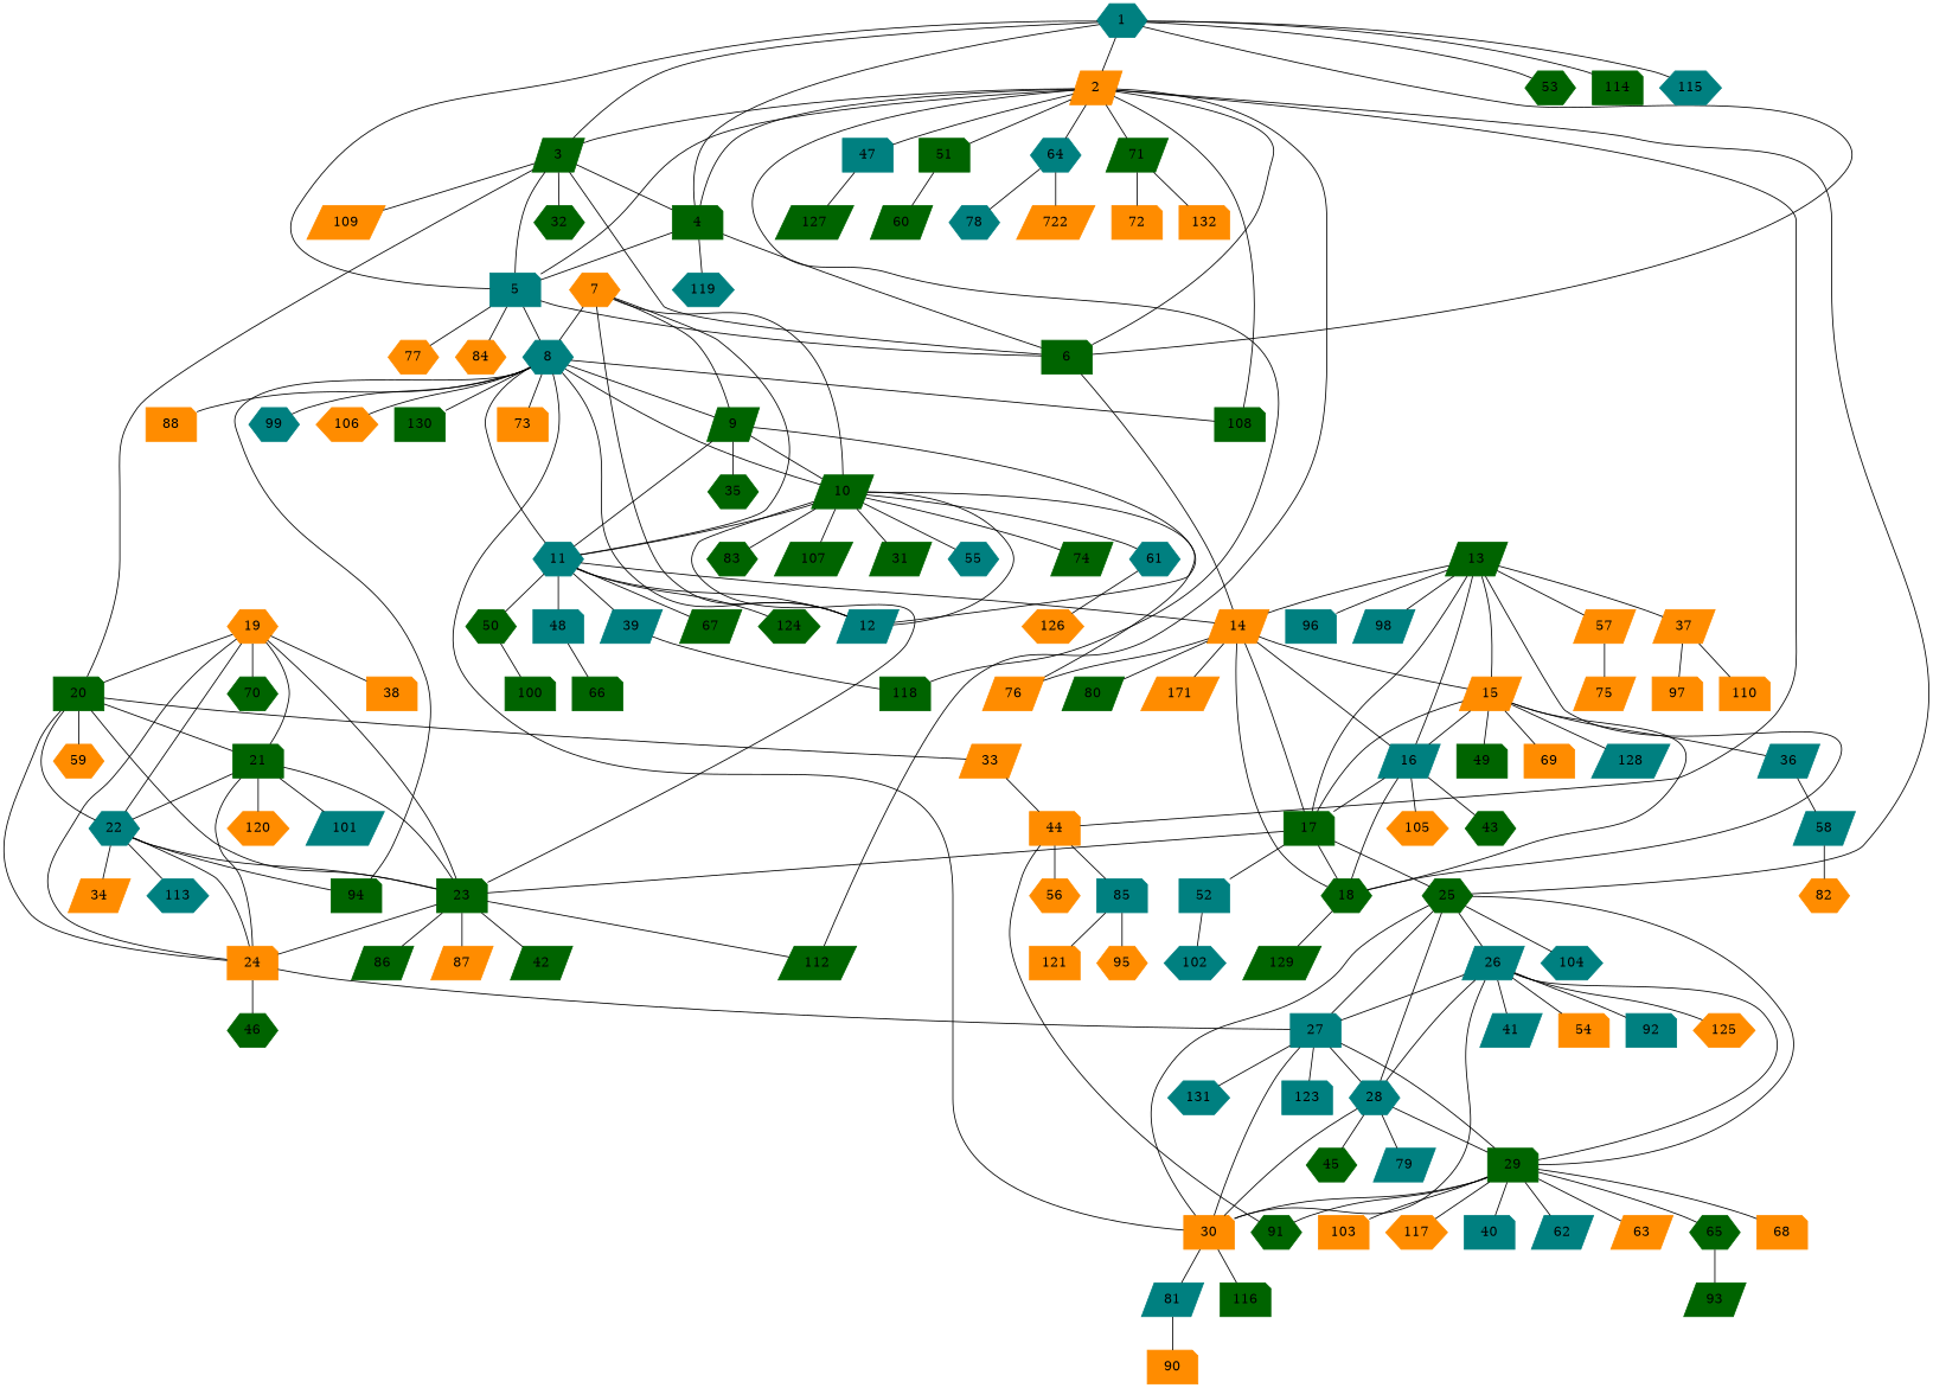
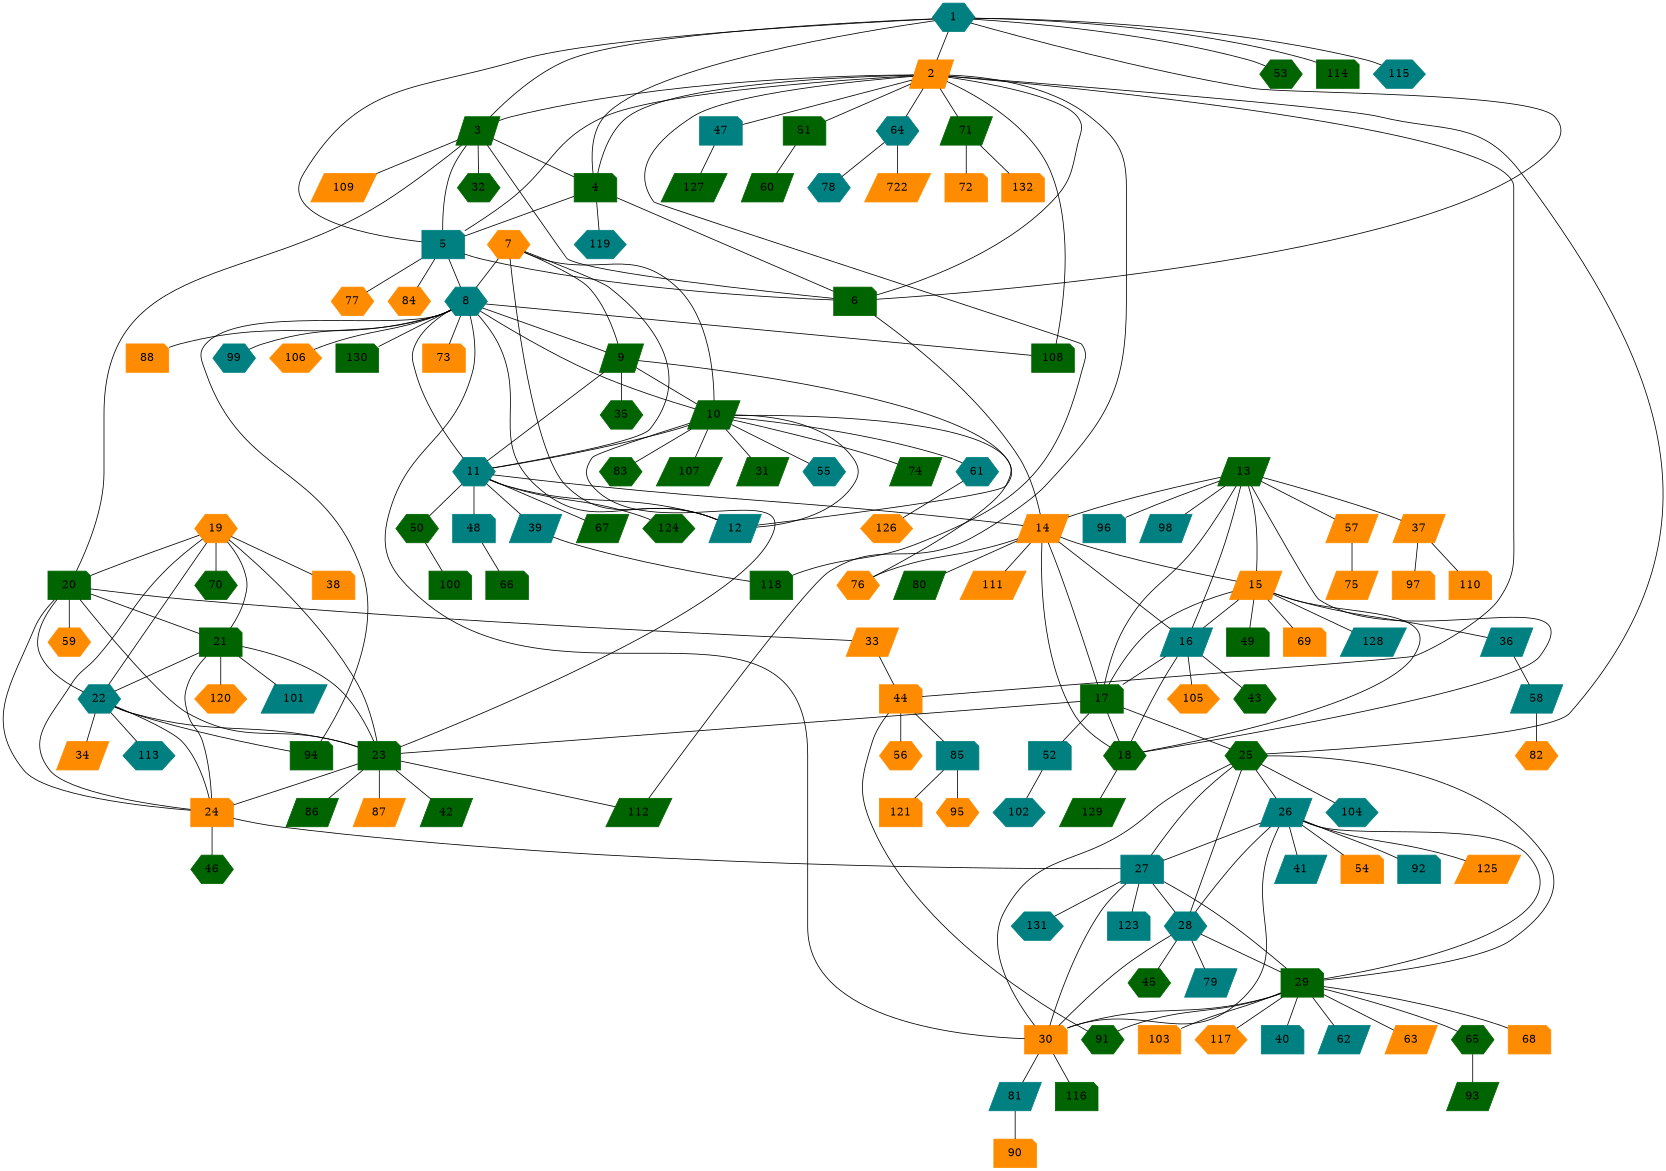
  graph {
    node [color=darkgreen shape=hexagon style=filled]
    1 [color=teal]
    2 [color=darkorange shape=parallelogram]
    3 [shape=parallelogram]
    4 [shape=note]
    5 [color=teal shape=note]
    6 [shape=note]
    53
    114 [shape=note]
    115 [color=teal]
    25
    44 [color=darkorange shape=note]
    47 [color=teal shape=note]
    51 [shape=note]
    64 [color=teal]
    71 [shape=parallelogram]
    108 [shape=note]
    112 [shape=parallelogram]
    118 [shape=note]
    20 [shape=note]
    32
    109 [color=darkorange shape=parallelogram]
    119 [color=teal]
    8 [color=teal]
    77 [color=darkorange]
    84 [color=darkorange]
    14 [color=darkorange shape=parallelogram]
    30 [color=darkorange shape=note]
    27 [color=teal shape=note]
    26 [color=teal shape=parallelogram]
    28 [color=teal]
    29 [shape=note]
    104 [color=teal]
    91
    56 [color=darkorange]
    85 [color=teal shape=note]
    127 [shape=parallelogram]
    60 [shape=parallelogram]
    78 [color=teal]
    n39 [color=darkorange label=722 shape=parallelogram]
    72 [color=darkorange shape=note]
    132 [color=darkorange shape=note]
    23 [shape=note]
    21 [shape=note]
    22 [color=teal]
    24 [color=darkorange shape=note]
    33 [color=darkorange shape=parallelogram]
    59 [color=darkorange]
    9 [shape=parallelogram]
    10 [shape=parallelogram]
    11 [color=teal]
    12 [color=teal shape=parallelogram]
    73 [color=darkorange shape=note]
    88 [color=darkorange shape=note]
    94 [shape=note]
    99 [color=teal]
    106 [color=darkorange]
    130 [shape=note]
-   76 [color=darkorange shape=parallelogram]
+   76 [color=darkorange]
    15 [color=darkorange shape=parallelogram]
    16 [color=teal shape=parallelogram]
    17 [shape=note]
    18
    80 [shape=parallelogram]
-   111 [color=darkorange shape=parallelogram label=171]
+   111 [color=darkorange shape=parallelogram]
    7 [color=darkorange]
    35
    31 [shape=parallelogram]
    55 [color=teal]
    61 [color=teal]
    74 [shape=parallelogram]
    83
    107 [shape=parallelogram]
    39 [color=teal shape=parallelogram]
    48 [color=teal shape=note]
    50
    67 [shape=parallelogram]
    124
    81 [color=teal shape=parallelogram]
    116 [shape=note]
    42 [shape=parallelogram]
    86 [shape=parallelogram]
    87 [color=darkorange shape=parallelogram]
    126 [color=darkorange]
    66 [shape=note]
    100 [shape=note]
    13 [shape=parallelogram]
    37 [color=darkorange shape=parallelogram]
    57 [color=darkorange shape=parallelogram]
    96 [color=teal shape=note]
    98 [color=teal shape=parallelogram]
    36 [color=teal shape=parallelogram]
    49 [shape=note]
    69 [color=darkorange shape=note]
    128 [color=teal shape=parallelogram]
    43
    105 [color=darkorange]
    52 [color=teal shape=note]
    129 [shape=parallelogram]
    97 [color=darkorange shape=note]
    110 [color=darkorange shape=note]
    75 [color=darkorange shape=parallelogram]
    58 [color=teal shape=parallelogram]
    102 [color=teal]
    19 [color=darkorange]
    38 [color=darkorange shape=note]
    70
    101 [color=teal shape=parallelogram]
    120 [color=darkorange]
    34 [color=darkorange shape=parallelogram]
    113 [color=teal]
    46
    123 [color=teal shape=note]
    131 [color=teal]
    41 [color=teal shape=parallelogram]
    54 [color=darkorange shape=note]
    92 [color=teal shape=note]
-   125 [color=darkorange]
+   125 [color=darkorange shape=parallelogram]
    45
    79 [color=teal shape=parallelogram]
    40 [color=teal shape=note]
    62 [color=teal shape=parallelogram]
    63 [color=darkorange shape=parallelogram]
    65
    68 [color=darkorange shape=note]
    103 [color=darkorange shape=note]
    117 [color=darkorange]
    93 [shape=parallelogram]
    90 [color=darkorange shape=note]
    82 [color=darkorange]
    95 [color=darkorange]
    121 [color=darkorange shape=note]
    1 -- 2
    1 -- 3
    1 -- 4
    1 -- 5
    1 -- 6
    1 -- 53
    1 -- 114
    1 -- 115
    2 -- 3
    2 -- 4
    2 -- 5
    2 -- 6
    2 -- 25
    2 -- 44
    2 -- 47
    2 -- 51
    2 -- 64
    2 -- 71
    2 -- 108
    2 -- 112
    2 -- 118
    3 -- 4
    3 -- 5
    3 -- 6
    3 -- 20
    3 -- 32
    3 -- 109
    4 -- 5
    4 -- 6
    4 -- 119
    5 -- 6
    5 -- 8
    5 -- 77
    5 -- 84
    6 -- 14
    25 -- 30
    25 -- 27
    25 -- 26
    25 -- 28
    25 -- 29
    25 -- 104
    44 -- 91
    44 -- 56
    44 -- 85
    47 -- 127
    51 -- 60
    64 -- 78
    64 -- n39
    71 -- 72
    71 -- 132
    20 -- 23
    20 -- 21
    20 -- 22
    20 -- 24
    20 -- 33
    20 -- 59
    8 -- 108
    8 -- 30
    8 -- 9
    8 -- 10
    8 -- 11
    8 -- 12
    8 -- 73
    8 -- 88
    8 -- 94
    8 -- 99
    8 -- 106
    8 -- 130
    14 -- 76
    14 -- 15
    14 -- 16
    14 -- 17
    14 -- 18
    14 -- 80
    14 -- 111
    30 -- 81
    30 -- 116
    27 -- 30
    27 -- 28
    27 -- 29
    27 -- 123
    27 -- 131
    26 -- 30
    26 -- 27
    26 -- 28
    26 -- 29
    26 -- 41
    26 -- 54
    26 -- 92
    26 -- 125
    28 -- 30
    28 -- 29
    28 -- 45
    28 -- 79
    29 -- 30
    29 -- 91
    29 -- 40
    29 -- 62
    29 -- 63
    29 -- 65
    29 -- 68
    29 -- 103
    29 -- 117
    85 -- 95
    85 -- 121
    23 -- 112
    23 -- 24
    23 -- 42
    23 -- 86
    23 -- 87
    21 -- 23
    21 -- 22
    21 -- 24
    21 -- 101
    21 -- 120
    22 -- 23
    22 -- 24
    22 -- 94
    22 -- 34
    22 -- 113
    24 -- 27
    24 -- 46
    33 -- 44
    9 -- 10
    9 -- 11
    9 -- 12
    9 -- 35
    10 -- 23
    10 -- 11
    10 -- 12
    10 -- 76
    10 -- 31
    10 -- 55
    10 -- 61
    10 -- 74
    10 -- 83
    10 -- 107
    11 -- 14
    11 -- 12
    11 -- 39
    11 -- 48
    11 -- 50
    11 -- 67
    11 -- 124
    15 -- 16
    15 -- 17
    15 -- 18
    15 -- 36
    15 -- 49
    15 -- 69
    15 -- 128
    16 -- 17
    16 -- 18
    16 -- 43
    16 -- 105
    17 -- 25
    17 -- 23
    17 -- 18
    17 -- 52
    18 -- 129
    7 -- 8
    7 -- 9
    7 -- 10
    7 -- 11
    7 -- 12
    61 -- 126
    39 -- 118
    48 -- 66
    50 -- 100
    81 -- 90
    13 -- 14
    13 -- 15
    13 -- 16
    13 -- 17
    13 -- 18
    13 -- 37
    13 -- 57
    13 -- 96
    13 -- 98
    37 -- 97
    37 -- 110
    57 -- 75
    36 -- 58
    52 -- 102
    58 -- 82
    19 -- 20
    19 -- 23
    19 -- 21
    19 -- 22
    19 -- 24
    19 -- 38
    19 -- 70
    65 -- 93
  }
